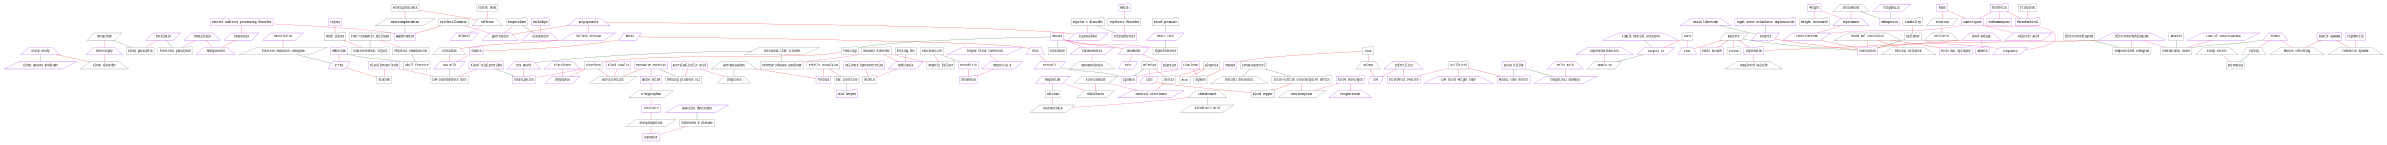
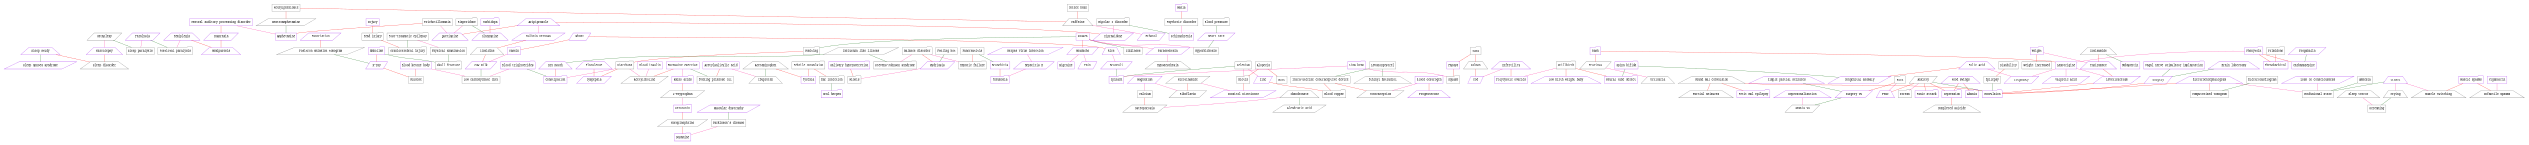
  strict graph {
    fontname="Courier Prime"
    node [color=purple fontname="Courier Prime" shape=folder level=1]
    edge [color=red fontname="Courier Prime" level=1 weight=45.23]
    n1 [label="Sleep study" shape=trapezium src_id=186011 weight=0.0010445146940924026 level=""]
    n2 [label="Sleep apnoea syndrome" shape=parallelogram src_id=185998 weight=0.001635743431742638]
    n3 [color=gray40 label="Sleep disorder" shape=trapezium src_id=186000 weight=0.0007333483259291371 level=""]
    n4 [label="Excessive exercise" shape=box src_id=176247 weight=0.002109734300955528]
    n5 [label="Amino acids" src_id=8309 weight=0.001000032620526876 level=""]
    n6 [color=gray40 label="Evening primrose oil" shape=box src_id=9213 weight=0.0011072517313021554 level=""]
    n7 [color=gray40 label=Acetylcholine shape=parallelogram src_id=2951 weight=0.004129814689207429]
    n8 [color=gray40 label="L-Tryptophan" shape=parallelogram src_id=142 weight=0.0004975205822659481 level=""]
    n9 [label=Serotonin src_id=7810 weight=0.000673588565290134 level=""]
    n10 [label=Nausea shape=box src_id=181546 weight=0.004639683981880418]
    n11 [color=gray40 label=Dizziness shape=box src_id=175317 weight=0.0038730561594423588]
    n12 [label=Headache shape=parallelogram src_id=177790 weight=0.005250834729440146]
    n13 [color=gray40 label=Vomiting src_id=188709 weight=0.001519122012635948 level=""]
    n14 [label=Paraesthesia shape=parallelogram src_id=182787 weight=0.0022064033562582846]
    n15 [color=gray40 label=Hyperhidrosis shape=box src_id=178464 weight=0.0019522520639870355]
    n16 [label=Migraine shape=box src_id=180996 weight=0.002695993506544697]
    n17 [label=Pain shape=parallelogram src_id=182630 weight=0.0034363057630249967]
    n18 [color=gray40 label=Diarrhoea src_id=175200 weight=0.0016948606007577234]
    n19 [color=gray40 label=Hypoaesthesia shape=trapezium src_id=178564 weight=0.002800118886895745]
    n20 [label=Constipation src_id=174340 weight=0.0010925019631173453 level=""]
    n21 [label=Dyspepsia shape=parallelogram src_id=175492 weight=0.0003869878680406234 level=""]
    n22 [color=gray40 label=Aura src_id=171120 weight=0.0020774190396517264]
    n23 [label="Surgery vu" shape=parallelogram src_id=174936 weight=0.0033272358224421825]
    n24 [label=Fear shape=trapezium src_id=176601 weight=0.003091900262013508]
    n25 [color=gray40 label="Jamais vu" shape=parallelogram src_id=179465 weight=0.0011810390128039886 level=""]
    n26 [label="Simple partial seizures" shape=trapezium src_id=185880 weight=0.0016672632537607078]
    n27 [color=gray40 label="Grand mal convulsion" shape=trapezium src_id=177516 weight=0.0079300130694745]
    n28 [label="Petit mal epilepsy" src_id=183307 weight=0.001798291889556248]
    n29 [color=gray40 label="Partial seizures" shape=trapezium src_id=182927 weight=0.002283289165749464]
    n30 [label=Convulsion src_id=174366 weight=0.04384272583999458]
    n31 [label="Salivary hypersecretion" src_id=185485 weight=0.0015703720582515613]
    n32 [color=gray40 label=Miosis src_id=181021 weight=0.0012128330897948265 level=""]
    n33 [color=gray40 label=Tuna src_id=8643 weight=0.00042794740256587053 level=""]
    n34 [label=Papaya shape=box src_id=8707 weight=0.0015510816572710418 level=""]
    n35 [color=gray40 label=Salmon shape=trapezium src_id=8996 weight=0.000661638972811811 level=""]
    n36 [color=gray40 label=Squash src_id=8639 weight=0.0014891995467117205 level=""]
    n37 [label=Cod shape=parallelogram src_id=8995 weight=0.0010237285558955481 level=""]
    n38 [label="Brain lobectomy" shape=trapezium src_id=172601 weight=0.002694700047847313]
    n39 [label=Surgery shape=parallelogram src_id=186589 weight=0.009304016121721907]
    n40 [label="Blood ketone body" shape=box src_id=172233 weight=0.0010208761385491804 level=""]
    n41 [color=gray40 label="Low carbohydrate diet" shape=box src_id=180136 weight=0.002218806008110028]
    n42 [color=gray40 label=Glucose shape=box src_id=8280 weight=0.0008337754516897465 level=""]
    n43 [label="Folic Acid" shape=trapezium src_id=150 weight=0.0024845476899730446]
    n44 [label="Congenital anomaly" shape=parallelogram src_id=174082 weight=0.001354224235863074 level=""]
    n45 [label=Pregnancy shape=parallelogram src_id=184014 weight=0.004025241046263508]
    n46 [color=gray40 label=Stillbirth src_id=186413 weight=0.002952839711985516]
    n47 [label="Polycystic ovaries" shape=box src_id=183761 weight=0.0009095864812776184 level=""]
    n48 [label="Neural tube defect" src_id=181701 weight=0.001127042231907036 level=""]
    n49 [label="Low birth weight baby" shape=trapezium src_id=180135 weight=0.0028383288520247643]
    n50 [label=Injury shape=box src_id=179153 weight=0.0025121627341653636]
    n51 [color=gray40 label="Head injury" src_id=177785 weight=0.001715648827453144]
    n52 [color=gray40 label="Craniocerebral injury" src_id=174523 weight=0.001832929575363946]
    n53 [label=Excoriation shape=parallelogram src_id=176257 weight=0.0021874224806900746]
    n54 [color=gray40 label="Positron emission tomogram" shape=parallelogram src_id=183853 weight=0.0008728397574205016 level=""]
    n55 [label="X-ray" shape=parallelogram src_id=188917 weight=0.001427804449380066 level=""]
    n56 [color=gray40 label=Trichotillomania shape=box src_id=187413 weight=0.0005816137214217034 level=""]
    n57 [label=Amphetamine shape=box src_id=173 weight=0.0023025738717270517]
    n58 [label=Quetiapine shape=trapezium src_id=1208 weight=0.001601842137233802]
    n59 [color=gray40 label=Pancreatitis shape=box src_id=182725 weight=0.0014013146610338664 level=""]
    n60 [color=gray40 label="Hepatic failure" src_id=177896 weight=0.001530935416122003 level=""]
    n61 [label=Bronchitis shape=box src_id=172749 weight=0.0007284881457166033 level=""]
    n62 [label=Pneumonia src_id=183685 weight=0.0007128047479266098 level=""]
    n63 [label="Muscle spasms" src_id=181270 weight=0.001492503923163199 level=""]
    n64 [color=gray40 label="Muscle twitching" shape=trapezium src_id=181276 weight=0.0015009005707355728 level=""]
    n65 [color=gray40 label="Infantile spasms" shape=trapezium src_id=178941 weight=0.001296407942825725 level=""]
    n66 [color=gray40 label=Acetaminophen shape=trapezium src_id=307 weight=0.0018009398215968093]
    n67 [color=gray40 label=Ibuprofen shape=trapezium src_id=1035 weight=0.0007368761245271152 level=""]
    n68 [label=Pyrexia shape=box src_id=184658 weight=0.0018830801634752033]
    n69 [label="Spina bifida" src_id=186194 weight=0.001828235028581937]
    n70 [color=gray40 label=Anxiety shape=parallelogram src_id=170661 weight=0.010312381534872536]
    n71 [label=Depression src_id=175023 weight=0.0044799153809282405]
    n72 [color=gray40 label=Stress src_id=186464 weight=0.0025139528086730546]
    n73 [label="Panic attack" src_id=182745 weight=0.0021381315188019217]
    n74 [color=gray40 label="Completed suicide" shape=trapezium src_id=174010 weight=0.0017448613927763756]
    n75 [label=Wheat shape=parallelogram src_id=8648 weight=0.001350608917292089 level=""]
    n76 [label=Casein src_id=8589 weight=0.0010664295842427256 level=""]
    n77 [label=Rice shape=trapezium src_id=8633 weight=0.0012649412773325943 level=""]
    n78 [label="Cow milk" shape=parallelogram src_id=8613 weight=0.0011237342517793564 level=""]
    n79 [label=Broccoli shape=parallelogram src_id=8584 weight=0.001610594567986371]
    n80 [label=Spinach src_id=8638 weight=0.0014327736794283237 level=""]
    n81 [color=gray40 label=Norepinephrine shape=parallelogram src_id=358 weight=0.0008980084608098013 level=""]
    n82 [color=gray40 label="Coffee bean" shape=box src_id=8595 weight=0.0019368446972410553]
    n83 [color=gray40 label=Caffeine shape=trapezium src_id=192 weight=0.002334705699678128]
    n84 [label=Ethanol shape=parallelogram src_id=884 weight=0.002161183165215026]
    n85 [color=gray40 label=Alopecia shape=box src_id=170026 weight=0.0007307056528455718 level=""]
    n86 [color=gray40 label=Biotin src_id=114 weight=0.0011258512616127542 level=""]
    n87 [color=gray40 label=Acne shape=box src_id=169642 weight=0.001782056461819542]
    n88 [label="Inositol nicotinate" shape=parallelogram src_id=7903 weight=0.002194504709405285]
    n89 [label=Hemiplegia shape=trapezium src_id=177845 weight=0.0006523169179595826 level=""]
    n90 [color=gray40 label="Postictal paralysis" src_id=183927 weight=0.0008276044574928793 level=""]
    n91 [label=Hemiparesis shape=trapezium src_id=177843 weight=0.0010270914187134367 level=""]
    n92 [color=gray40 label="Sleep terror" shape=trapezium src_id=186015 weight=0.0015825649693071186]
    n93 [color=gray40 label=Screaming shape=box src_id=185624 weight=0.0012516920066908644 level=""]
    n94 [color=gray40 label="Post-traumatic epilepsy" src_id=183904 weight=0.0012830202001650442 level=""]
    n95 [color=gray40 label="Physical examination" shape=box src_id=183464 weight=0.0006789472439002296 level=""]
    n96 [color=gray40 label="Skull fracture" src_id=185991 weight=0.0009881226370405227 level=""]
    n97 [label=Aripiprazole shape=trapezium src_id=1222 weight=0.0008326842639996687 level=""]
    n98 [label="Bulimia nervosa" shape=parallelogram src_id=172802 weight=0.0018807861194870571]
    n99 [label=Ziprasidone shape=parallelogram src_id=237 weight=0.0006628389715354794 level=""]
    n100 [color=gray40 label=Clonidine shape=trapezium src_id=562 weight=0.0003801557311510104 level=""]
    n101 [color=gray40 label="Febrile convulsion" src_id=176614 weight=0.0013774781879227608 level=""]
    n102 [color=gray40 label="Ear infection" src_id=175529 weight=0.0005090966980945888 level=""]
    n103 [label="Oral herpes" src_id=182307 weight=0.002040530631971636]
    n104 [color=gray40 label=Selenium src_id=9080 weight=0.0010042446927168594 level=""]
    n105 [label=Zinc shape=parallelogram src_id=1526 weight=0.0007667013766820344 level=""]
    n106 [color=gray40 label="Blood copper" src_id=172045 weight=0.0003847138605821579 level=""]
    n107 [color=gray40 label="Influenza like illness" shape=parallelogram src_id=179014 weight=0.0005850434796401921 level=""]
    n108 [color=gray40 label="Stevens-Johnson syndrome" src_id=186406 weight=0.0013870509328834477 level=""]
    n109 [label="Dry mouth" shape=trapezium src_id=175420 weight=0.0014254720076736314 level=""]
    n110 [label="Central auditory processing disorder" shape=box src_id=173299 weight=0.0008060358317299234 level=""]
    n111 [label=Dyspraxia shape=parallelogram src_id=175506 weight=0.0013637552892951596 level=""]
    n112 [label=Tremor shape=trapezium src_id=187373 weight=0.003399346148597115]
    n113 [color=gray40 label="Confusional state" shape=box src_id=174071 weight=0.00570327354560458]
    n114 [color=gray40 label=Crying shape=trapezium src_id=174575 weight=0.0014334267082630775 level=""]
    n115 [color=gray40 label="Blood pressure" src_id=172305 weight=0.0018022986801689812]
    n116 [label="Heart rate" shape=parallelogram src_id=177799 weight=0.0012763385763344885 level=""]
    n117 [label=Weight src_id=188818 weight=0.00486879191589432]
    n118 [label=Topiramate shape=trapezium src_id=264 weight=0.004371180654737915]
    n119 [color=gray40 label="Weight increased" src_id=188826 weight=0.0015892839399616226]
    n120 [label=Levetiracetam shape=parallelogram src_id=1186 weight=0.010030972226360069]
    n121 [label=Infertility shape=trapezium src_id=178985 weight=0.000617853565975358 level=""]
    n122 [label=Rash src_id=184786 weight=0.002831584768486793]
    n123 [label=Lamotrigine shape=box src_id=542 weight=0.00892886896589501]
    n124 [color=gray40 label=Pruritus shape=parallelogram src_id=184366 weight=0.0024121341744640446]
    n125 [label="Valproic Acid" shape=parallelogram src_id=304 weight=0.0028508274237053887]
    n126 [color=gray40 label=Urticaria shape=trapezium src_id=188054 weight=0.002078927924128333]
    n127 [label="Blood triglycerides" src_id=172398 weight=0.0020127820066019064]
    n128 [label=Embolism src_id=175772 weight=0.0013850923508483355 level=""]
    n129 [label=Dopamine src_id=974 weight=0.0006653144450635018 level=""]
    n130 [label=Phenytoin src_id=243 weight=0.00457089379012619]
    n131 [label=Phenobarbital src_id=1158 weight=0.003003684210696954]
    n132 [label=Carbamazepine shape=box src_id=551 weight=0.0018424741132274944]
    n133 [label="Mood swings" shape=trapezium src_id=181119 weight=0.0016620765499499475]
    n134 [label=Abasia src_id=169482 weight=0.0015753060765595918]
    n135 [label=Mania src_id=180503 weight=0.0016973552433446845]
    n136 [color=gray40 label="Psychotic disorder" shape=box src_id=184453 weight=0.002515431091399857]
    n137 [label=Schizophrenia shape=box src_id=185574 weight=0.0014792301015358078 level=""]
    n138 [color=gray40 label=Methylphenidate shape=box src_id=411 weight=0.001357220779642328 level=""]
    n139 [color=gray40 label=Dextroamphetamine shape=parallelogram src_id=1510 weight=0.0025160390272079888]
    n140 [color=gray40 label=Cataplexy shape=parallelogram src_id=173217 weight=0.0009438198724357525 level=""]
    n141 [label=Narcolepsy shape=trapezium src_id=181475 weight=0.001674888198880834]
    n142 [color=gray40 label="Sleep paralysis" shape=box src_id=186008 weight=0.0005945621602513143 level=""]
    n143 [color=gray40 label=Levonorgestrel shape=box src_id=357 weight=0.0010644666629913491 level=""]
    n144 [color=gray40 label="Ethinyl Estradiol" shape=trapezium src_id=963 weight=0.0020546732981257263]
    n145 [color=gray40 label="Intra-uterine contraceptive device" src_id=179325 weight=0.0010021432116518211 level=""]
    n146 [color=gray40 label=Contraception shape=parallelogram src_id=174350 weight=0.001688357640760394]
    n147 [label="Vagal nerve stimulator implantation" src_id=188187 weight=0.002775812546417932]
    n148 [color=gray40 label="Balance disorder" src_id=171241 weight=0.000847831367039775 level=""]
    n149 [label=Mydriasis shape=parallelogram src_id=181328 weight=0.0013257266416520426 level=""]
    n150 [label=Electroencephalogram shape=trapezium src_id=175720 weight=0.00973212502859358]
    n151 [color=gray40 label="Computerised tomogram" shape=box src_id=174039 weight=0.0035296011964764847]
    n152 [color=gray40 label=Zonisamide shape=trapezium src_id=895 weight=0.0017358953000514413]
    n153 [label=Gabapentin shape=box src_id=982 weight=0.0015351270910551008 level=""]
    n154 [label=Paralysis shape=parallelogram src_id=182799 weight=0.0008176914551610002 level=""]
    n155 [color=gray40 label=Risperidone src_id=720 weight=0.0008468161517964322 level=""]
    n156 [label=Olanzapine shape=trapezium src_id=324 weight=0.0009014436378500246 level=""]
    n157 [label="Acetylsalicylic acid" shape=box src_id=931 weight=0.0005583688578593127 level=""]
    n158 [color=gray40 label=Amnesia shape=box src_id=170136 weight=0.001562054880967425]
    n159 [label="Loss of consciousness" shape=parallelogram src_id=180127 weight=0.0019688781130730716]
    n160 [label="Muscular dystrophy" shape=parallelogram src_id=181277 weight=0.0025303985127689333]
    n161 [color=gray40 label="Parkinson's disease" shape=box src_id=182898 weight=0.0011921711590044898 level=""]
    n162 [color=gray40 label=Nicotinamide shape=parallelogram src_id=2556 weight=0.0018503998594221061]
    n163 [color=gray40 label=Riboflavin shape=parallelogram src_id=132 weight=0.00227239059051472]
    n164 [color=gray40 label="Feeling hot" shape=box src_id=176626 weight=0.0017473991179379955]
    n165 [color=gray40 label="Bipolar I disorder" src_id=171760 weight=0.0009578055367051631 level=""]
    n166 [color=gray40 label=Primidone src_id=780 weight=0.0017969816384099074]
    n167 [color=gray40 label=Disability src_id=175257 weight=0.002704038405888001]
    n168 [color=gray40 label=Epilepsy shape=box src_id=176107 weight=0.02345683872889738]
    n169 [label="Blood oestrogen" src_id=172274 weight=0.002595204538722153]
    n170 [label=Progesterone shape=trapezium src_id=385 weight=0.0016132666340623466]
    n171 [label=Vigabatrin shape=box src_id=1064 weight=0.00180226386997962]
    n172 [label="Herpes virus infection" shape=parallelogram src_id=178111 weight=0.002331383608575972]
    n173 [label="Hepatitis B" shape=parallelogram src_id=177942 weight=0.0011684491884608602 level=""]
    n174 [label=Carbidopa src_id=181 weight=0.001820895223381786]
    n175 [label=Flatulence shape=trapezium src_id=176744 weight=0.0016427002916782514]
    n176 [label="Lima bean" src_id=8610 weight=0.001185610296059662 level=""]
    n177 [label=Magnesium shape=parallelogram src_id=1330 weight=0.0014302089561109921 level=""]
    n178 [color=gray40 label=Calcium shape=box src_id=1327 weight=0.0025229737918949463]
    n179 [color=gray40 label=Osteoporosis shape=parallelogram src_id=182448 weight=0.0011569793778963033 level=""]
    n180 [color=gray40 label=Ibandronate shape=trapezium src_id=696 weight=0.0010427564347667056 level=""]
    n181 [color=gray40 label="Alendronic acid" shape=parallelogram src_id=617 weight=0.0016471292412961716]
    n182 [label="Blood insulin" shape=box src_id=172218 weight=0.0017421589272280302]
    n183 [color=gray40 label=Electrocardiogram shape=box src_id=175655 weight=0.0022047227677469243]
    n184 [label=Pregabalin shape=parallelogram src_id=221 weight=0.001765694660728438]
    n185 [label=Depersonalisation shape=trapezium src_id=175018 weight=0.002060452458275287]
    n1 -- n2 [color=darkgreen weight=154.48]
    n1 -- n3 [weight=52.7]
    n4 -- n5 [color=deeppink weight=292.38]
    n4 -- n6 [color=darkgreen weight=402.63]
    n4 -- n7 [weight=480.36]
    n5 -- n8 [weight=61.08]
    n8 -- n9 [color=deeppink weight=143.89]
    n9 -- n81 [weight=126.93]
    n10 -- n11 [color=darkgreen weight=104.52]
    n10 -- n12 [weight=85.24]
    n10 -- n13 [color=darkgreen weight=60.95]
    n10 -- n14 [color=deeppink weight=48.31]
    n10 -- n15 [color=deeppink weight=47.44]
    n12 -- n16 [color=deeppink weight=94.85]
    n12 -- n17 [color=deeppink weight=64.19]
    n13 -- n18 [weight=58.45]
    n14 -- n19 [color=deeppink weight=159.46]
    n18 -- n7 [color=deeppink weight=81.69]
    n18 -- n20 [color=deeppink weight=63.65]
    n18 -- n21 [weight=34.47]
    n22 -- n23 [weight=72.75]
    n22 -- n24 [color=deeppink weight=66.63]
    n23 -- n25 [color=darkgreen weight=53.84]
    n26 -- n23 [color=darkgreen weight=63.31]
    n27 -- n28 [weight=59.99]
    n27 -- n29 [weight=69.43]
    n27 -- n30 [weight=122.06]
    n31 -- n32 [weight=200.02]
    n33 -- n34 [weight=73.37]
    n33 -- n35 [weight=145.74]
    n34 -- n36 [weight=245.95]
    n35 -- n37 [weight=75.05]
    n38 -- n39 [color=darkgreen weight=83.51]
    n39 -- n30 [weight=88.66]
    n40 -- n41 [color=deeppink weight=300.38]
    n40 -- n42 [weight=112.0]
    n43 -- n44 [weight=110.38]
-   n168 -- n45 [color=deeppink weight=161.48]
+   n43 -- n45 [color=deeppink weight=161.48]
    n46 -- n47 [color=deeppink weight=143.89]
    n46 -- n48 [weight=281.97]
    n46 -- n49 [weight=399.04]
    n50 -- n51 [weight=58.81]
    n51 -- n52 [weight=55.43]
    n53 -- n54 [weight=197.71]
    n54 -- n55 [color=darkgreen weight=50.45]
    n55 -- n42 [weight=63.44]
    n56 -- n57 [weight=91.19]
    n56 -- n58 [color=deeppink weight=107.14]
    n59 -- n60 [weight=95.05]
    n59 -- n61 [color=darkgreen]
    n61 -- n62 [weight=92.31]
    n63 -- n64 [weight=46.91]
    n63 -- n65 [weight=53.14]
    n66 -- n67 [color=darkgreen weight=143.43]
    n66 -- n68 [weight=47.75]
    n69 -- n44 [color=darkgreen weight=74.13]
    n69 -- n48 [color=darkgreen weight=243.61]
    n70 -- n24 [weight=72.45]
    n70 -- n30 [color=darkgreen weight=75.71]
    n70 -- n71 [weight=108.88]
    n70 -- n72 [color=deeppink weight=100.25]
    n70 -- n73 [weight=68.7]
    n71 -- n74 [weight=45.98]
    n75 -- n76 [weight=156.56]
    n75 -- n77 [weight=107.14]
    n76 -- n78 [color=deeppink weight=354.81]
    n77 -- n79 [color=deeppink weight=83.56]
    n78 -- n41 [color=darkgreen weight=284.05]
    n79 -- n80 [color=darkgreen weight=258.32]
    n81 -- n129 [weight=133.68]
    n82 -- n83 [weight=185.8]
    n83 -- n84 [color=deeppink weight=61.89]
    n85 -- n86 [weight=66.97]
    n85 -- n87 [weight=34.29]
    n86 -- n88 [weight=431.07]
    n89 -- n90 [color=deeppink]
    n89 -- n91 [weight=141.19]
    n92 -- n93 [color=deeppink weight=57.59]
    n94 -- n52 [color=darkgreen weight=156.92]
    n94 -- n95 [color=deeppink weight=78.67]
    n95 -- n96 [color=darkgreen weight=65.99]
    n97 -- n58 [weight=74.9]
    n97 -- n98 [color=deeppink weight=78.67]
    n97 -- n99 [weight=87.06]
    n98 -- n100 [weight=80.61]
    n100 -- n78 [weight=58.9]
    n101 -- n68 [weight=109.81]
    n101 -- n102 [weight=47.89]
    n102 -- n103 [color=darkgreen weight=52.78]
    n104 -- n80 [color=darkgreen weight=85.24]
    n104 -- n86 [color=deeppink weight=145.41]
    n104 -- n105 [color=deeppink weight=234.71]
    n105 -- n106 [weight=55.9]
    n107 -- n108 [color=darkgreen weight=83.71]
    n107 -- n109 [color=darkgreen weight=55.15]
    n109 -- n20 [weight=63.75]
    n110 -- n57 [color=deeppink weight=74.2]
    n110 -- n111 [weight=179.89]
    n111 -- n91 [weight=152.63]
    n112 -- n64 [color=deeppink weight=52.0]
    n112 -- n113 [color=darkgreen weight=49.59]
    n112 -- n114 [color=deeppink weight=45.41]
    n114 -- n93 [color=darkgreen weight=57.8]
    n115 -- n116 [color=darkgreen weight=60.51]
    n116 -- n15 [color=darkgreen weight=43.39]
    n117 -- n118 [color=deeppink weight=86.47]
    n117 -- n119 [weight=133.59]
    n118 -- n120 [weight=92.43]
    n120 -- n30 [weight=145.77]
    n121 -- n37 [color=deeppink weight=73.7]
    n121 -- n47 [weight=133.68]
    n122 -- n123 [weight=57.5]
    n122 -- n124 [weight=87.16]
    n123 -- n45 [color=deeppink weight=89.36]
    n123 -- n120 [color=deeppink weight=159.17]
    n123 -- n125 [color=deeppink weight=120.82]
    n124 -- n126 [color=deeppink weight=51.42]
    n127 -- n20 [color=darkgreen weight=63.44]
    n127 -- n41 [color=deeppink weight=472.75]
    n128 -- n55 [weight=179.77]
    n128 -- n96 [color=darkgreen weight=52.15]
    n130 -- n123 [color=deeppink weight=96.5]
    n130 -- n131 [weight=78.04]
    n130 -- n132 [weight=81.22]
    n133 -- n71 [weight=45.59]
    n133 -- n134 [weight=41.47]
    n135 -- n136 [weight=50.79]
    n136 -- n137 [color=deeppink weight=54.72]
    n138 -- n83 [weight=57.82]
    n138 -- n139 [weight=180.57]
    n139 -- n57 [color=darkgreen weight=864.22]
    n140 -- n141 [color=deeppink weight=135.55]
    n140 -- n142 [color=darkgreen weight=68.93]
    n141 -- n3 [weight=46.77]
    n143 -- n144 [color=darkgreen weight=228.45]
    n143 -- n145 [color=darkgreen weight=186.57]
    n145 -- n106 [weight=79.3]
    n145 -- n146 [weight=89.31]
    n147 -- n39 [color=darkgreen weight=92.26]
    n148 -- n60 [color=deeppink weight=47.15]
    n148 -- n108 [color=deeppink weight=47.83]
    n148 -- n149 [weight=81.11]
    n149 -- n32 [color=deeppink weight=193.99]
    n150 -- n30 [weight=147.32]
    n150 -- n113 [color=deeppink weight=81.5]
    n150 -- n151 [weight=73.05]
    n152 -- n118 [weight=54.66]
    n152 -- n153 [color=darkgreen weight=42.55]
    n154 -- n90 [color=darkgreen weight=64.88]
    n154 -- n142 [color=deeppink weight=46.49]
    n155 -- n58 [color=deeppink weight=84.02]
    n155 -- n156 [color=darkgreen weight=170.21]
    n157 -- n6 [weight=122.8]
    n157 -- n67 [color=deeppink weight=94.01]
    n158 -- n113 [color=darkgreen weight=48.69]
    n159 -- n113 [color=deeppink weight=68.66]
    n160 -- n161 [color=darkgreen weight=159.09]
    n161 -- n129 [color=deeppink weight=47.15]
    n162 -- n88 [color=deeppink weight=438.61]
    n162 -- n163 [weight=1000.0]
    n164 -- n149 [color=darkgreen weight=47.66]
    n165 -- n99 [color=deeppink weight=71.76]
    n165 -- n137 [color=darkgreen weight=46.86]
    n166 -- n131 [weight=52.86]
    n167 -- n168 [weight=32.3]
    n168 -- n30 [color=darkgreen weight=333.89]
    n169 -- n146 [color=deeppink weight=92.05]
    n169 -- n170 [weight=257.77]
    n171 -- n65 [color=deeppink weight=127.3]
    n172 -- n173 [color=deeppink weight=64.69]
    n173 -- n62 [color=deeppink]
    n174 -- n156 [weight=245.95]
    n175 -- n21 [weight=56.14]
    n176 -- n36 [color=deeppink weight=354.81]
    n176 -- n80 [color=deeppink weight=250.75]
    n177 -- n163 [color=deeppink weight=91.78]
    n177 -- n178 [color=deeppink weight=221.48]
    n178 -- n179 [weight=103.4]
    n180 -- n179 [color=deeppink weight=91.06]
    n180 -- n181 [color=darkgreen weight=140.66]
    n182 -- n7 [color=deeppink weight=157.97]
    n183 -- n151 [color=darkgreen weight=56.55]
-   n184 -- n153 [color=darkgreen weight=65.48]
+   n184 -- n132 [color=darkgreen weight=65.48]
    n185 -- n25 [color=deeppink weight=82.3]
  }
